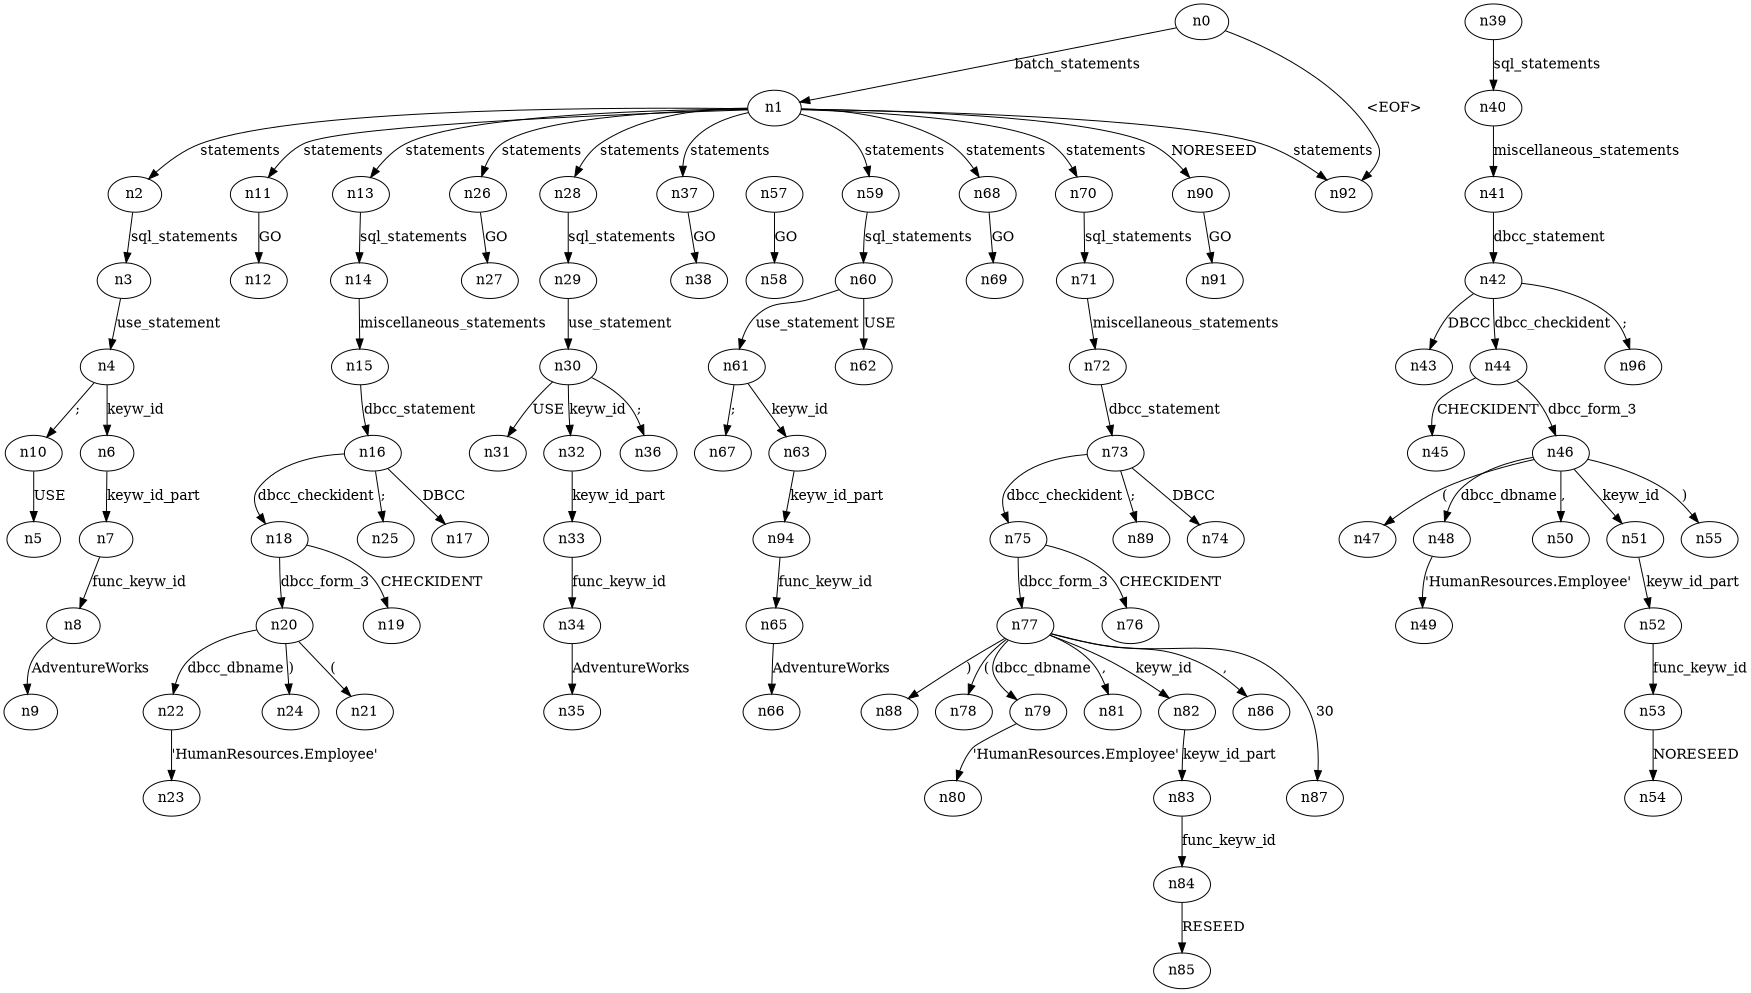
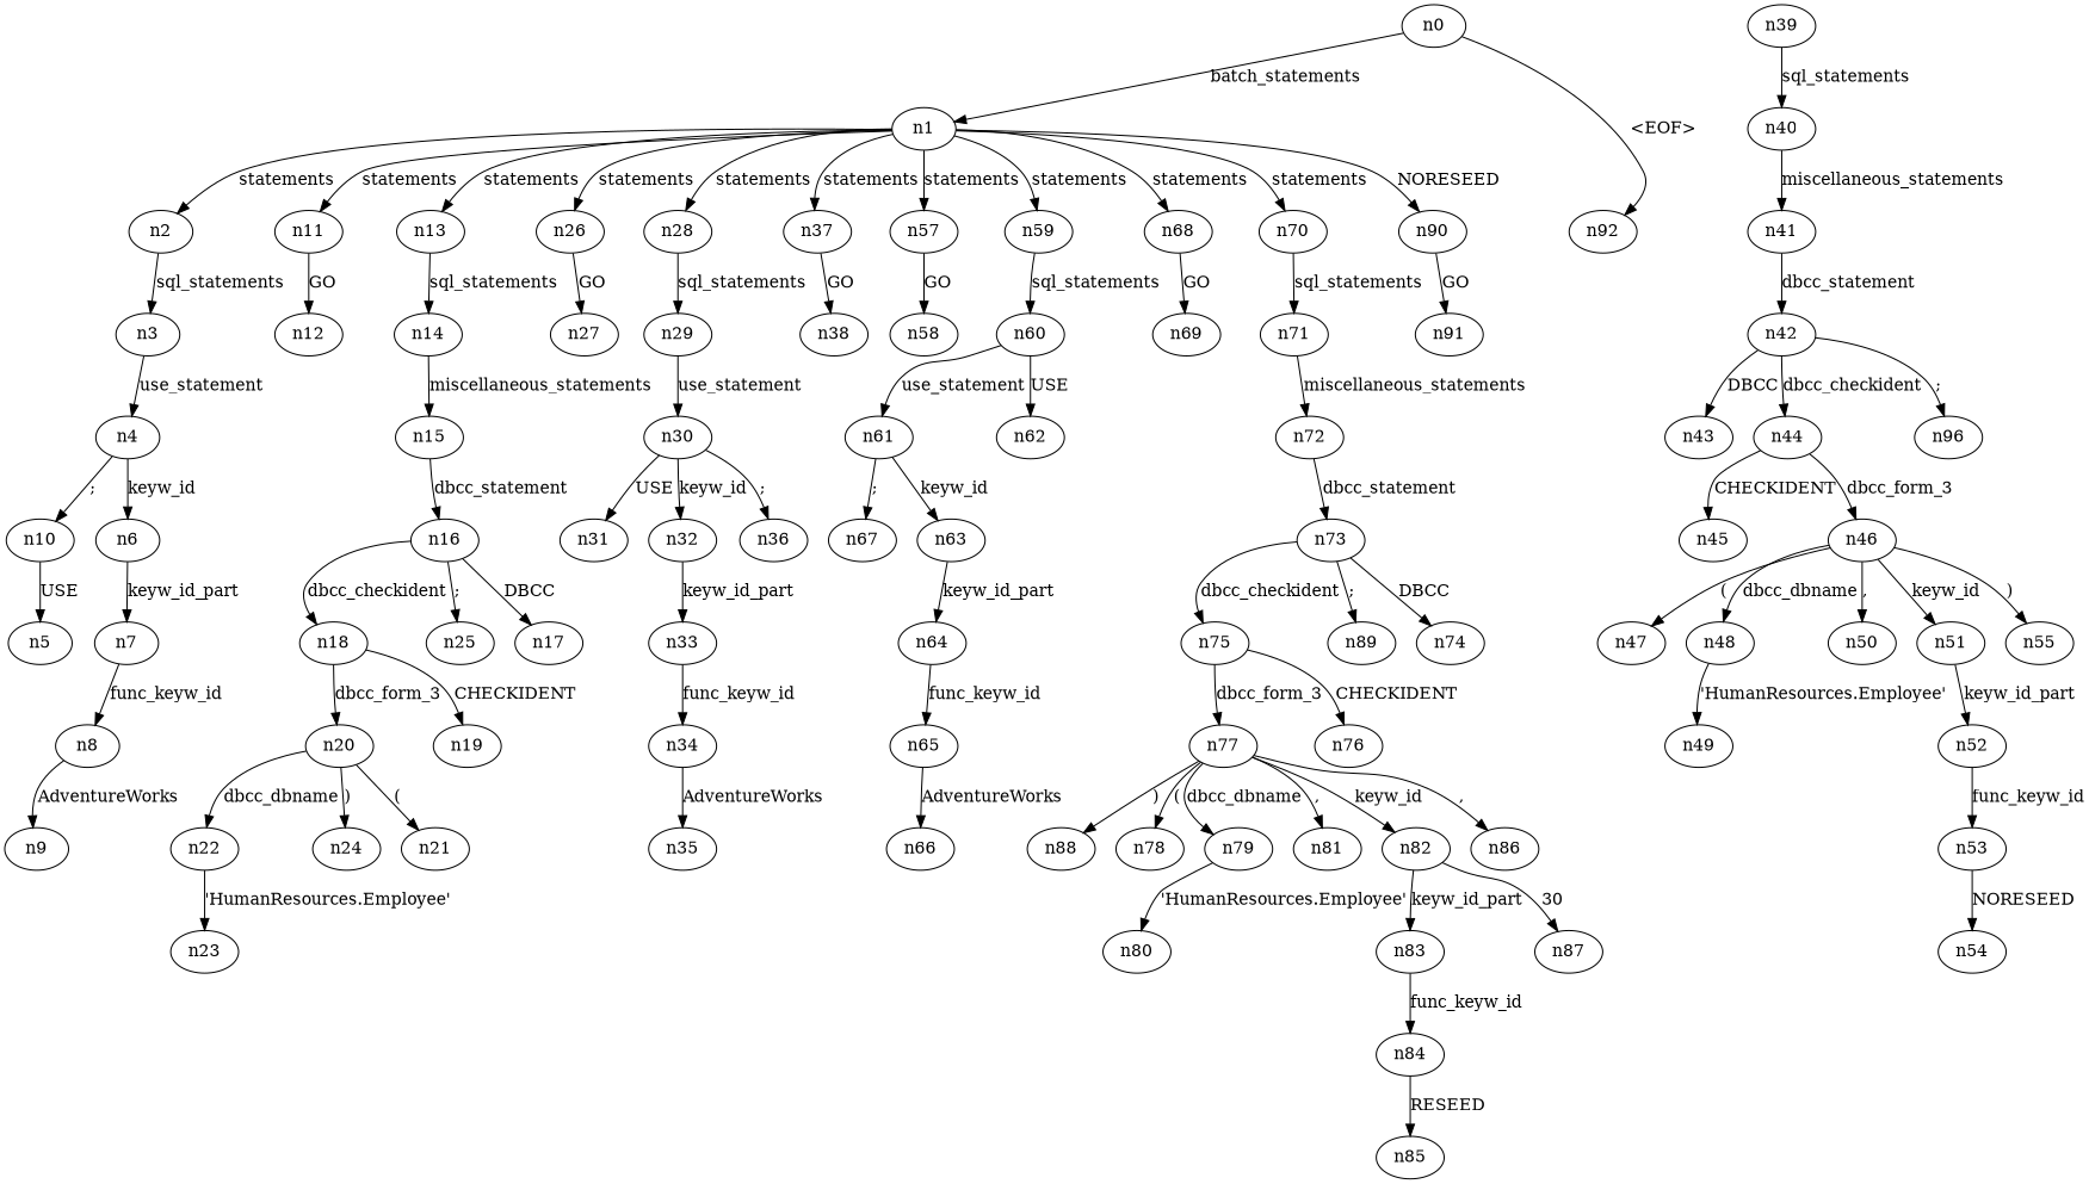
  digraph {
    n0
    n1
    n92
    n2
    n11
    n13
    n26
    n28
    n37
    n57
    n59
    n68
    n70
    n90
    n3
    n12
    n14
    n27
    n29
    n38
    n39
    n40
    n58
    n60
    n69
    n71
    n91
    n4
    n6
    n10
    n7
    n5
    n8
    n9
    n15
    n16
    n17
    n18
    n25
    n19
    n20
    n21
    n22
    n24
    n23
    n30
    n31
    n32
    n36
    n33
    n34
    n35
    n41
    n42
    n43
    n44
    n56 [label=n96]
    n45
    n46
    n47
    n48
    n50
    n51
    n55
    n49
    n52
    n53
    n54
    n61
    n62
    n63
    n67
-   n64 [label=n94]
+   n64
    n65
    n66
    n72
    n73
    n74
    n75
    n89
    n76
    n77
    n78
    n79
    n81
    n82
    n86
    n87
    n88
    n80
    n83
    n84
    n85
    n0 -> n1 [label=batch_statements]
    n0 -> n92 [label="<EOF>"]
    n1 -> n2 [label=statements]
    n1 -> n11 [label=statements]
    n1 -> n13 [label=statements]
    n1 -> n26 [label=statements]
    n1 -> n28 [label=statements]
    n1 -> n37 [label=statements]
-   n1 -> n92 [label=statements]
+   n1 -> n57 [label=statements]
    n1 -> n59 [label=statements]
    n1 -> n68 [label=statements]
    n1 -> n70 [label=statements]
    n1 -> n90 [label=NORESEED]
    n2 -> n3 [label=sql_statements]
    n11 -> n12 [label=GO]
    n13 -> n14 [label=sql_statements]
    n26 -> n27 [label=GO]
    n28 -> n29 [label=sql_statements]
    n37 -> n38 [label=GO]
    n57 -> n58 [label=GO]
    n59 -> n60 [label=sql_statements]
    n68 -> n69 [label=GO]
    n70 -> n71 [label=sql_statements]
    n90 -> n91 [label=GO]
    n3 -> n4 [label=use_statement]
    n14 -> n15 [label=miscellaneous_statements]
    n29 -> n30 [label=use_statement]
    n39 -> n40 [label=sql_statements]
    n40 -> n41 [label=miscellaneous_statements]
    n60 -> n61 [label=use_statement]
    n60 -> n62 [label=USE]
    n71 -> n72 [label=miscellaneous_statements]
    n4 -> n6 [label=keyw_id]
    n4 -> n10 [label=";"]
    n6 -> n7 [label=keyw_id_part]
    n10 -> n5 [label=USE]
    n7 -> n8 [label=func_keyw_id]
    n8 -> n9 [label=AdventureWorks]
    n15 -> n16 [label=dbcc_statement]
    n16 -> n17 [label=DBCC]
    n16 -> n18 [label=dbcc_checkident]
    n16 -> n25 [label=";"]
    n18 -> n19 [label=CHECKIDENT]
    n18 -> n20 [label=dbcc_form_3]
    n20 -> n21 [label="("]
    n20 -> n22 [label=dbcc_dbname]
    n20 -> n24 [label=")"]
    n22 -> n23 [label="'HumanResources.Employee'"]
    n30 -> n31 [label=USE]
    n30 -> n32 [label=keyw_id]
    n30 -> n36 [label=";"]
    n32 -> n33 [label=keyw_id_part]
    n33 -> n34 [label=func_keyw_id]
    n34 -> n35 [label=AdventureWorks]
    n41 -> n42 [label=dbcc_statement]
    n42 -> n43 [label=DBCC]
    n42 -> n44 [label=dbcc_checkident]
    n42 -> n56 [label=";"]
    n44 -> n45 [label=CHECKIDENT]
    n44 -> n46 [label=dbcc_form_3]
    n46 -> n47 [label="("]
    n46 -> n48 [label=dbcc_dbname]
    n46 -> n50 [label=","]
    n46 -> n51 [label=keyw_id]
    n46 -> n55 [label=")"]
    n48 -> n49 [label="'HumanResources.Employee'"]
    n51 -> n52 [label=keyw_id_part]
    n52 -> n53 [label=func_keyw_id]
    n53 -> n54 [label=NORESEED]
    n61 -> n63 [label=keyw_id]
    n61 -> n67 [label=";"]
    n63 -> n64 [label=keyw_id_part]
    n64 -> n65 [label=func_keyw_id]
    n65 -> n66 [label=AdventureWorks]
    n72 -> n73 [label=dbcc_statement]
    n73 -> n74 [label=DBCC]
    n73 -> n75 [label=dbcc_checkident]
    n73 -> n89 [label=";"]
    n75 -> n76 [label=CHECKIDENT]
    n75 -> n77 [label=dbcc_form_3]
    n77 -> n78 [label="("]
    n77 -> n79 [label=dbcc_dbname]
    n77 -> n81 [label=","]
    n77 -> n82 [label=keyw_id]
    n77 -> n86 [label=","]
-   n77 -> n87 [label=30]
+   n82 -> n87 [label=30]
    n77 -> n88 [label=")"]
    n79 -> n80 [label="'HumanResources.Employee'"]
    n82 -> n83 [label=keyw_id_part]
    n83 -> n84 [label=func_keyw_id]
    n84 -> n85 [label=RESEED]
  }
